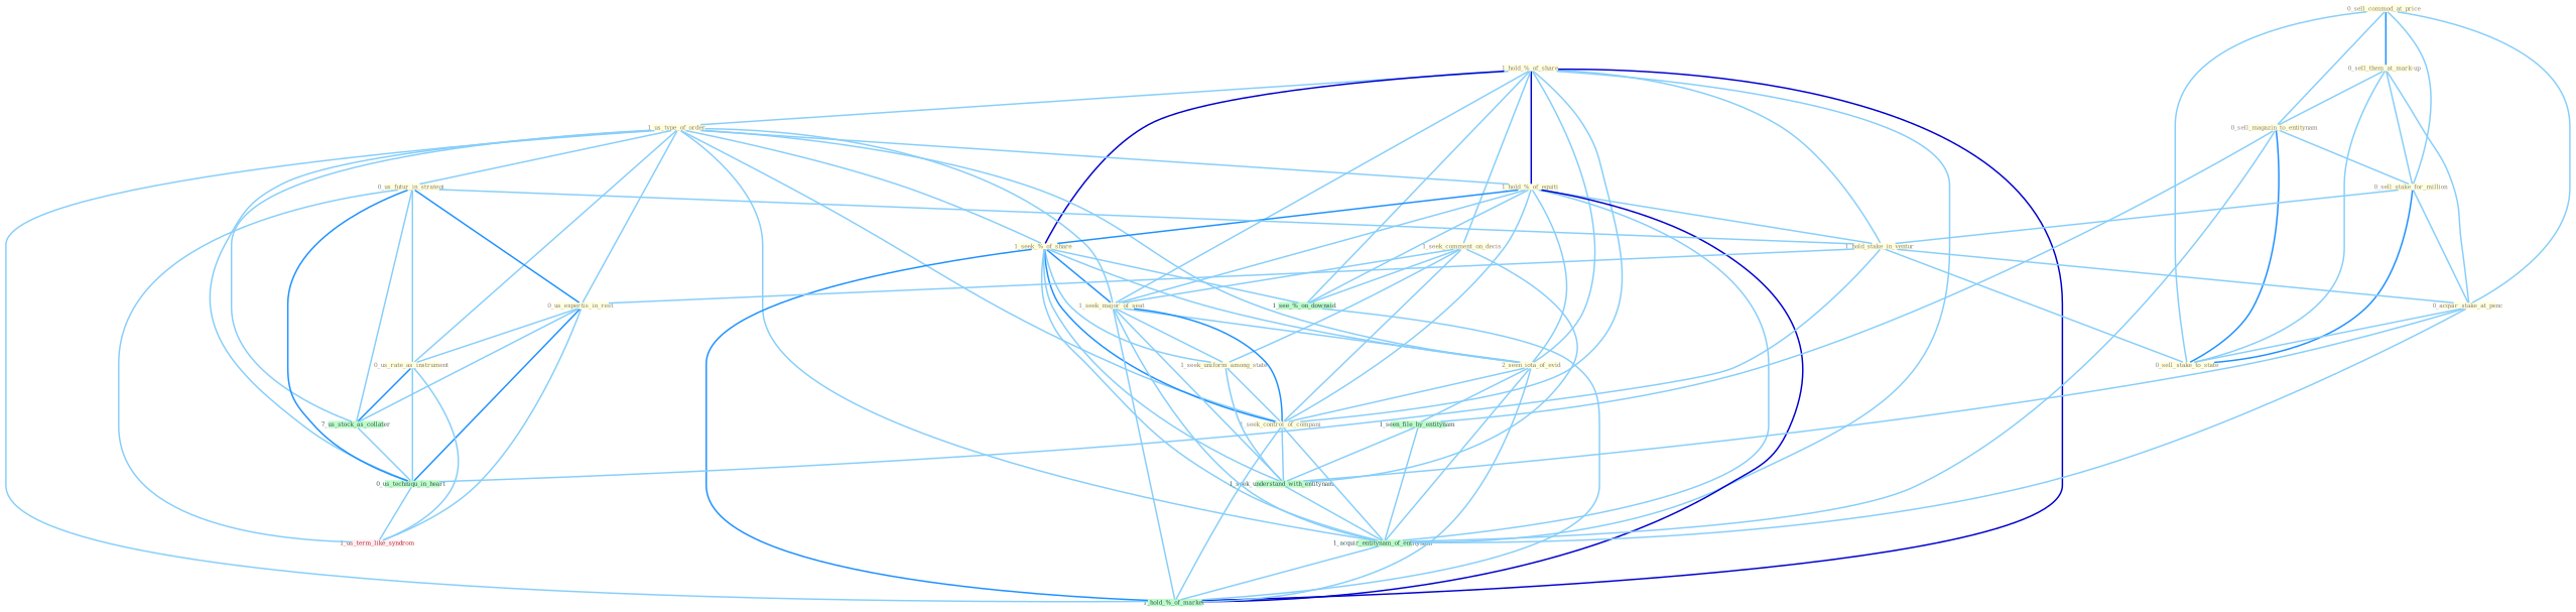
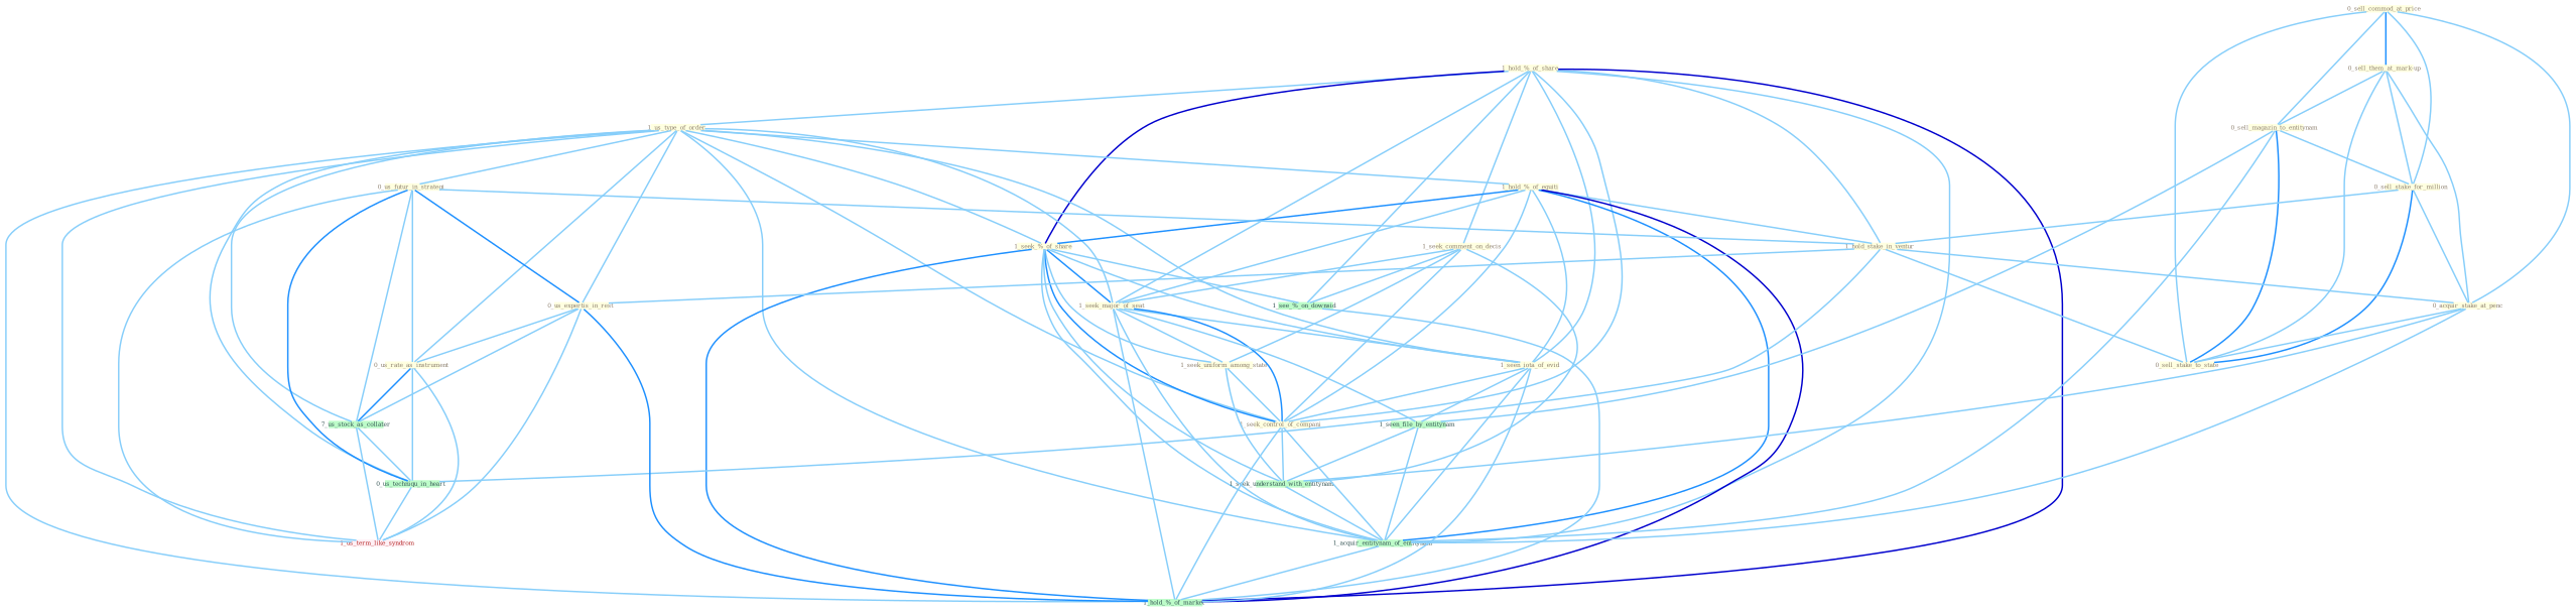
  graph {
    node [color="#ffffe0" fixedsize=true fontcolor="#8b7d6b" fontsize=4 shape=polygon style=filled]
    edge [color="#87cefa" w=1]
    "1_hold_%_of_share " [height=.06 width=.5]
    "1_us_type_of_order " [height=.06 width=.5]
    "1_hold_%_of_equiti " [height=.06 width=.5]
    "1_seek_%_of_share " [height=.06 width=.5]
    "0_sell_commod_at_price " [height=.06 width=.5]
    "1_seek_comment_on_decis " [height=.06 width=.5]
    "0_sell_them_at_mark-up " [height=.06 width=.5]
    "0_us_futur_in_strategi " [height=.06 width=.5]
    "1_seek_major_of_seat " [height=.06 width=.5]
    "0_sell_magazin_to_entitynam " [height=.06 width=.5]
-   "1_seen_iota_of_evid " [height=.06 width=.5 label="2_seen_iota_of_evid"]
+   "1_seen_iota_of_evid " [height=.06 width=.5]
    "0_sell_stake_for_million " [height=.06 width=.5]
    "1_seek_uniform_among_state " [height=.06 width=.5]
    "1_hold_stake_in_ventur " [height=.06 width=.5]
    "0_acquir_stake_at_penc " [height=.06 width=.5]
    "0_us_expertis_in_rest " [height=.06 width=.5]
    n17 [height=.06 label="0_sell_stake_to_state" width=.5]
    "1_seek_control_of_compani " [height=.06 width=.5]
    "0_us_rate_as_instrument " [height=.06 width=.5]
    "1_us_term_like_syndrom " [color="#fff0f5" fontcolor="#b22222" height=.06 width=.5]
    "1_acquir_entitynam_of_entitynam " [color="#BDFCC9" fontcolor="#2f4f4f" height=.06 width=.5]
    "1_see_%_on_downsid " [color="#BDFCC9" fontcolor="#2f4f4f" height=.06 width=.5]
    "1_hold_%_of_market " [color="#BDFCC9" fontcolor="#2f4f4f" height=.06 width=.5]
    n24 [color="#BDFCC9" fontcolor="#2f4f4f" height=.06 label="7_us_stock_as_collater" width=.5]
    "0_us_techniqu_in_heart " [color="#BDFCC9" fontcolor="#2f4f4f" height=.06 width=.5]
    "1_seek_understand_with_entitynam " [color="#BDFCC9" fontcolor="#2f4f4f" height=.06 width=.5]
    "1_seen_file_by_entitynam " [color="#BDFCC9" fontcolor="#2f4f4f" height=.06 width=.5]
    subgraph sub_1 {
      "1_hold_%_of_share "
      "1_us_type_of_order "
      "1_hold_%_of_equiti "
      "1_seek_%_of_share "
      "0_sell_commod_at_price "
      "1_seek_comment_on_decis "
      "0_sell_them_at_mark-up "
      "0_us_futur_in_strategi "
      "1_seek_major_of_seat "
      "0_sell_magazin_to_entitynam "
      "1_seen_iota_of_evid "
      "0_sell_stake_for_million "
      "1_seek_uniform_among_state "
      "1_hold_stake_in_ventur "
      "0_acquir_stake_at_penc "
      "0_us_expertis_in_rest "
      n17
      "1_seek_control_of_compani "
      "0_us_rate_as_instrument "
    }
    subgraph sub_2 {
      "1_us_term_like_syndrom "
    }
    "1_hold_%_of_share " -- "1_us_type_of_order "
-   "1_hold_%_of_share " -- "1_hold_%_of_equiti " [color="#0000cd" w=3]
    "1_hold_%_of_share " -- "1_seek_%_of_share " [color="#0000cd" w=3]
    "1_hold_%_of_share " -- "1_seek_comment_on_decis "
    "1_hold_%_of_share " -- "1_seek_major_of_seat "
    "1_hold_%_of_share " -- "1_seen_iota_of_evid "
    "1_hold_%_of_share " -- "1_hold_stake_in_ventur "
    "1_hold_%_of_share " -- "1_seek_control_of_compani "
    "1_hold_%_of_share " -- "1_acquir_entitynam_of_entitynam "
    "1_hold_%_of_share " -- "1_see_%_on_downsid "
    "1_hold_%_of_share " -- "1_hold_%_of_market " [color="#0000cd" w=3]
    "1_us_type_of_order " -- "1_hold_%_of_equiti "
    "1_us_type_of_order " -- "1_seek_%_of_share "
    "1_us_type_of_order " -- "0_us_futur_in_strategi "
    "1_us_type_of_order " -- "1_seek_major_of_seat "
    "1_us_type_of_order " -- "1_seen_iota_of_evid "
    "1_us_type_of_order " -- "0_us_expertis_in_rest "
    "1_us_type_of_order " -- "1_seek_control_of_compani "
    "1_us_type_of_order " -- "0_us_rate_as_instrument "
+   "1_us_type_of_order " -- "1_us_term_like_syndrom "
    "1_us_type_of_order " -- "1_acquir_entitynam_of_entitynam "
    "1_us_type_of_order " -- "1_hold_%_of_market "
    "1_us_type_of_order " -- n24
    "1_us_type_of_order " -- "0_us_techniqu_in_heart "
    "1_hold_%_of_equiti " -- "1_seek_%_of_share " [color="#1e90ff" w=2]
    "1_hold_%_of_equiti " -- "1_seek_major_of_seat "
    "1_hold_%_of_equiti " -- "1_seen_iota_of_evid "
    "1_hold_%_of_equiti " -- "1_hold_stake_in_ventur "
    "1_hold_%_of_equiti " -- "1_seek_control_of_compani "
-   "1_hold_%_of_equiti " -- "1_acquir_entitynam_of_entitynam "
-   "1_hold_%_of_equiti " -- "1_see_%_on_downsid "
+   "1_hold_%_of_equiti " -- "1_acquir_entitynam_of_entitynam " [color="#1e90ff"]
    "1_hold_%_of_equiti " -- "1_hold_%_of_market " [color="#0000cd" w=3]
    "1_seek_%_of_share " -- "1_seek_major_of_seat " [color="#1e90ff" w=2]
    "1_seek_%_of_share " -- "1_seen_iota_of_evid "
    "1_seek_%_of_share " -- "1_seek_uniform_among_state "
    "1_seek_%_of_share " -- "1_seek_control_of_compani " [color="#1e90ff" w=2]
    "1_seek_%_of_share " -- "1_acquir_entitynam_of_entitynam "
    "1_seek_%_of_share " -- "1_see_%_on_downsid "
    "1_seek_%_of_share " -- "1_hold_%_of_market " [color="#1e90ff" w=2]
    "1_seek_%_of_share " -- "1_seek_understand_with_entitynam "
    "0_sell_commod_at_price " -- "0_sell_them_at_mark-up " [color="#1e90ff" w=2]
    "0_sell_commod_at_price " -- "0_sell_magazin_to_entitynam "
    "0_sell_commod_at_price " -- "0_sell_stake_for_million "
    "0_sell_commod_at_price " -- "0_acquir_stake_at_penc "
    "0_sell_commod_at_price " -- n17
    "1_seek_comment_on_decis " -- "1_seek_major_of_seat "
    "1_seek_comment_on_decis " -- "1_seek_uniform_among_state "
    "1_seek_comment_on_decis " -- "1_seek_control_of_compani "
    "1_seek_comment_on_decis " -- "1_see_%_on_downsid "
    "1_seek_comment_on_decis " -- "1_seek_understand_with_entitynam "
    "0_sell_them_at_mark-up " -- "0_sell_magazin_to_entitynam "
    "0_sell_them_at_mark-up " -- "0_sell_stake_for_million "
    "0_sell_them_at_mark-up " -- "0_acquir_stake_at_penc "
    "0_sell_them_at_mark-up " -- n17
    "0_us_futur_in_strategi " -- "1_hold_stake_in_ventur "
    "0_us_futur_in_strategi " -- "0_us_expertis_in_rest " [color="#1e90ff" w=2]
    "0_us_futur_in_strategi " -- "0_us_rate_as_instrument "
    "0_us_futur_in_strategi " -- "1_us_term_like_syndrom "
    "0_us_futur_in_strategi " -- n24
    "0_us_futur_in_strategi " -- "0_us_techniqu_in_heart " [color="#1e90ff" w=2]
    "1_seek_major_of_seat " -- "1_seen_iota_of_evid "
    "1_seek_major_of_seat " -- "1_seek_uniform_among_state "
    "1_seek_major_of_seat " -- "1_seek_control_of_compani " [color="#1e90ff" w=2]
    "1_seek_major_of_seat " -- "1_acquir_entitynam_of_entitynam "
    "1_seek_major_of_seat " -- "1_hold_%_of_market "
-   "1_seek_major_of_seat " -- "1_seek_understand_with_entitynam "
+   "1_seek_major_of_seat " -- "1_seen_file_by_entitynam "
    "0_sell_magazin_to_entitynam " -- "0_sell_stake_for_million "
    "0_sell_magazin_to_entitynam " -- n17 [color="#1e90ff" w=2]
    "0_sell_magazin_to_entitynam " -- "1_acquir_entitynam_of_entitynam "
    "0_sell_magazin_to_entitynam " -- "1_seen_file_by_entitynam "
    "1_seen_iota_of_evid " -- "1_seek_control_of_compani "
    "1_seen_iota_of_evid " -- "1_acquir_entitynam_of_entitynam "
    "1_seen_iota_of_evid " -- "1_hold_%_of_market "
    "1_seen_iota_of_evid " -- "1_seen_file_by_entitynam "
    "0_sell_stake_for_million " -- "1_hold_stake_in_ventur "
    "0_sell_stake_for_million " -- "0_acquir_stake_at_penc "
    "0_sell_stake_for_million " -- n17 [color="#1e90ff" w=2]
    "1_seek_uniform_among_state " -- "1_seek_control_of_compani "
    "1_seek_uniform_among_state " -- "1_seek_understand_with_entitynam "
    "1_hold_stake_in_ventur " -- "0_acquir_stake_at_penc "
    "1_hold_stake_in_ventur " -- "0_us_expertis_in_rest "
    "1_hold_stake_in_ventur " -- n17
    "1_hold_stake_in_ventur " -- "0_us_techniqu_in_heart "
    "0_acquir_stake_at_penc " -- n17
    "0_acquir_stake_at_penc " -- "1_acquir_entitynam_of_entitynam "
    "0_acquir_stake_at_penc " -- "1_seek_understand_with_entitynam "
    "0_us_expertis_in_rest " -- "0_us_rate_as_instrument "
    "0_us_expertis_in_rest " -- "1_us_term_like_syndrom "
    "0_us_expertis_in_rest " -- n24
-   "0_us_expertis_in_rest " -- "0_us_techniqu_in_heart " [color="#1e90ff" w=2]
+   "0_us_expertis_in_rest " -- "1_hold_%_of_market " [color="#1e90ff" w=2]
    "1_seek_control_of_compani " -- "1_acquir_entitynam_of_entitynam "
    "1_seek_control_of_compani " -- "1_hold_%_of_market "
    "1_seek_control_of_compani " -- "1_seek_understand_with_entitynam "
    "0_us_rate_as_instrument " -- "1_us_term_like_syndrom "
    "0_us_rate_as_instrument " -- n24 [color="#1e90ff" w=2]
    "0_us_rate_as_instrument " -- "0_us_techniqu_in_heart "
    "1_acquir_entitynam_of_entitynam " -- "1_hold_%_of_market "
    "1_see_%_on_downsid " -- "1_hold_%_of_market "
+   n24 -- "1_us_term_like_syndrom "
    n24 -- "0_us_techniqu_in_heart "
    "0_us_techniqu_in_heart " -- "1_us_term_like_syndrom "
    "1_seek_understand_with_entitynam " -- "1_acquir_entitynam_of_entitynam "
    "1_seen_file_by_entitynam " -- "1_acquir_entitynam_of_entitynam "
    "1_seen_file_by_entitynam " -- "1_seek_understand_with_entitynam "
  }
